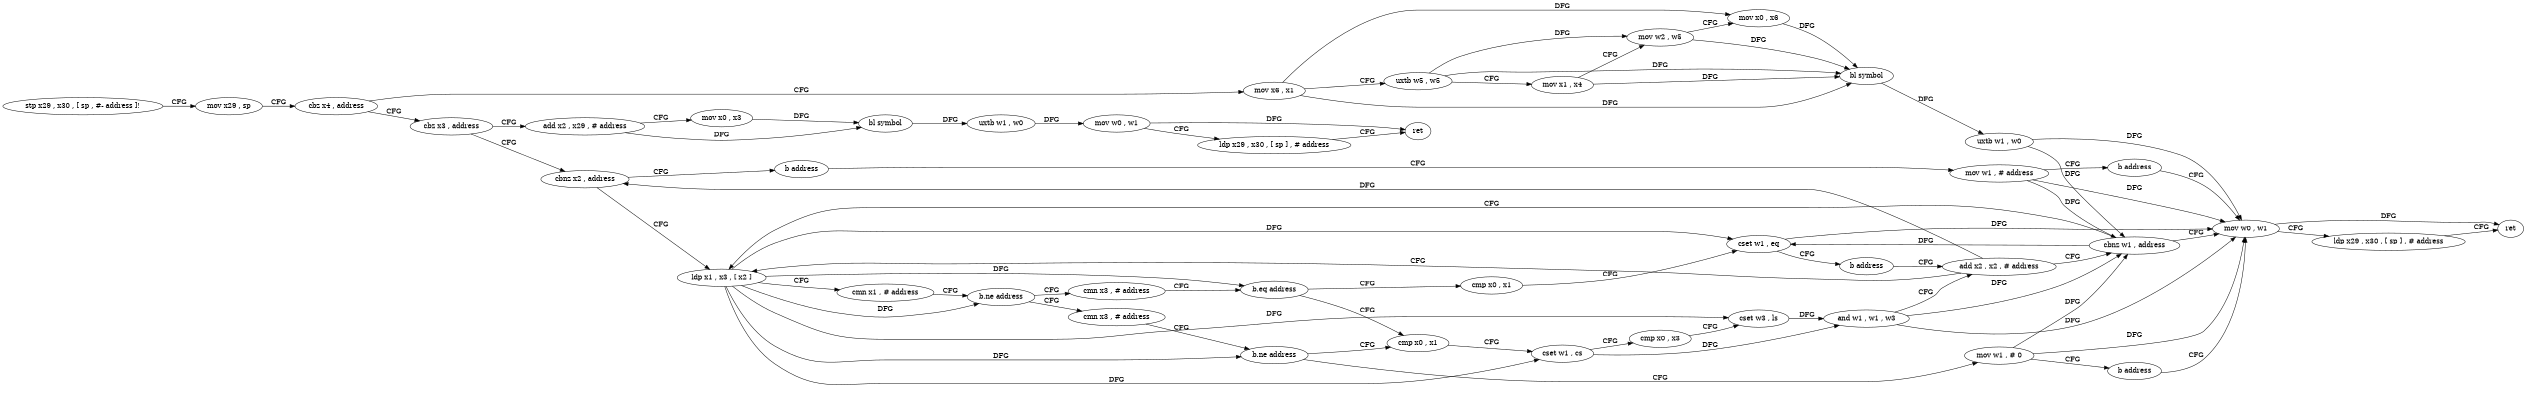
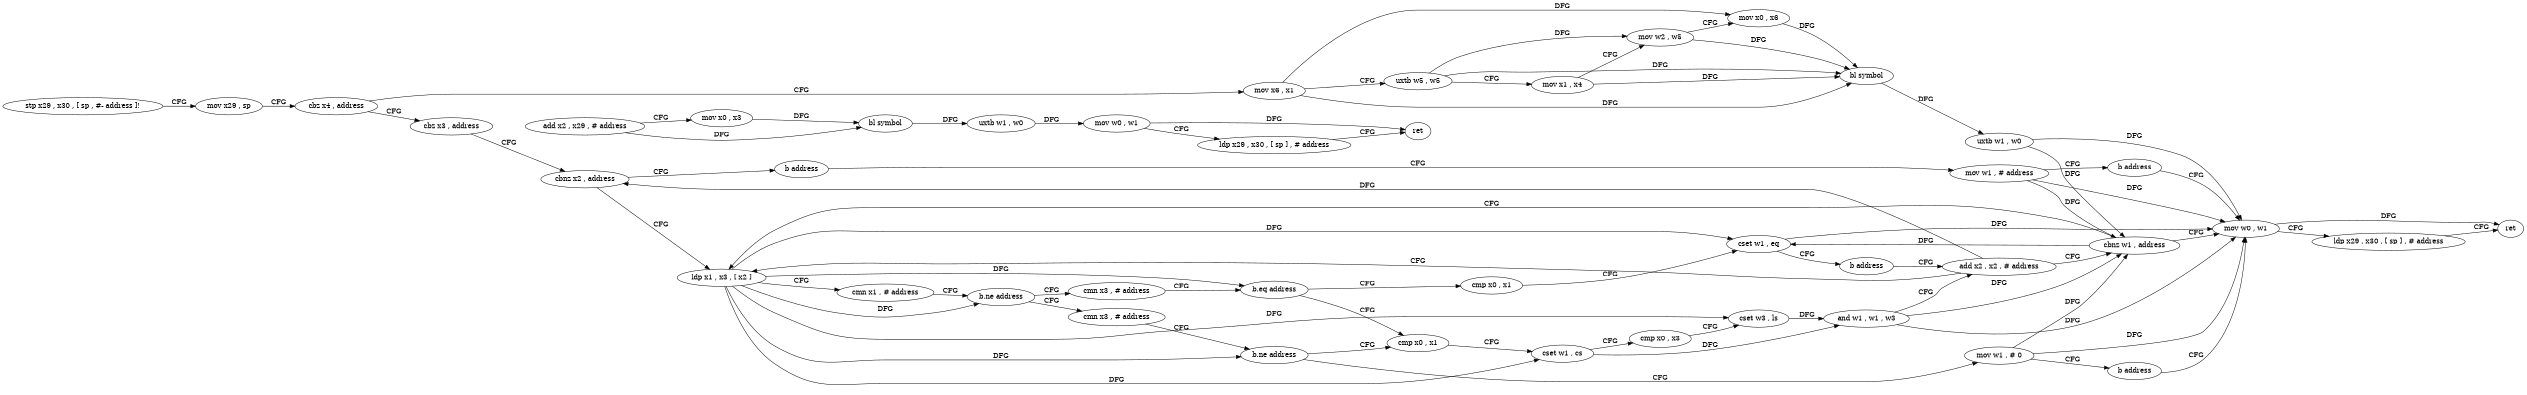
  digraph {
    rankdir=LR
    n1 [label="stp x29 , x30 , [ sp , #- address ]!"]
    n2 [label="mov x29 , sp"]
    n3 [label="cbz x4 , address"]
    n4 [label="cbz x3 , address"]
    n5 [label="mov x6 , x1"]
    n6 [label="cbnz x2 , address"]
    n7 [label="add x2 , x29 , # address"]
    n8 [label="uxtb w5 , w5"]
    n9 [label="mov x0 , x6"]
    n10 [label="bl symbol"]
    n11 [label="ldp x1 , x3 , [ x2 ]"]
    n12 [label="b address"]
    n13 [label="mov x0 , x3"]
    n14 [label="bl symbol"]
    n15 [label="mov x1 , x4"]
    n16 [label="mov w2 , w5"]
    n17 [label="uxtb w1 , w0"]
    n18 [label="cmn x1 , # address"]
    n19 [label="b.ne address"]
    n20 [label="b.eq address"]
    n21 [label="b.ne address"]
    n22 [label="cset w1 , eq"]
    n23 [label="cset w1 , cs"]
    n24 [label="cset w3 , ls"]
    n25 [label="mov w1 , # address"]
    n26 [label="uxtb w1 , w0"]
    n27 [label="mov w0 , w1"]
    n28 [label="cbnz w1 , address"]
    n29 [label="ldp x29 , x30 , [ sp ] , # address"]
    n30 [label=ret]
    n31 [label="cmn x3 , # address"]
    n32 [label="cmn x3 , # address"]
    n33 [label="cmp x0 , x1"]
    n34 [label="cmp x0 , x1"]
    n35 [label="mov w1 , # 0"]
    n36 [label="b address"]
    n37 [label="cmp x0 , x3"]
    n38 [label="and w1 , w1 , w3"]
    n39 [label="b address"]
    n40 [label="mov w0 , w1"]
    n41 [label="ldp x29 , x30 , [ sp ] , # address"]
    n42 [label=ret]
    n43 [label="b address"]
    n44 [label="add x2 , x2 , # address"]
    n1 -> n2 [label=CFG]
    n2 -> n3 [label=CFG]
    n3 -> n4 [label=CFG]
    n3 -> n5 [label=CFG]
    n4 -> n6 [label=CFG]
-   n4 -> n7 [label=CFG]
    n5 -> n8 [label=CFG]
    n5 -> n9 [label=DFG]
    n5 -> n10 [label=DFG]
    n6 -> n11 [label=CFG]
    n6 -> n12 [label=CFG]
    n7 -> n13 [label=CFG]
    n7 -> n14 [label=DFG]
    n8 -> n10 [label=DFG]
    n8 -> n15 [label=CFG]
    n8 -> n16 [label=DFG]
    n9 -> n10 [label=DFG]
    n10 -> n17 [label=DFG]
    n11 -> n18 [label=CFG]
    n11 -> n19 [label=DFG]
    n11 -> n20 [label=DFG]
    n11 -> n21 [label=DFG]
    n11 -> n22 [label=DFG]
    n11 -> n23 [label=DFG]
    n11 -> n24 [label=DFG]
    n12 -> n25 [label=CFG]
    n13 -> n14 [label=DFG]
    n14 -> n26 [label=DFG]
    n15 -> n10 [label=DFG]
    n15 -> n16 [label=CFG]
    n16 -> n9 [label=CFG]
    n16 -> n10 [label=DFG]
    n17 -> n27 [label=DFG]
    n17 -> n28 [label=DFG]
    n18 -> n19 [label=CFG]
    n19 -> n31 [label=CFG]
    n19 -> n32 [label=CFG]
    n20 -> n33 [label=CFG]
    n20 -> n34 [label=CFG]
    n21 -> n34 [label=CFG]
    n21 -> n35 [label=CFG]
    n22 -> n27 [label=DFG]
    n22 -> n36 [label=CFG]
    n23 -> n37 [label=CFG]
    n23 -> n38 [label=DFG]
    n24 -> n38 [label=DFG]
    n25 -> n27 [label=DFG]
    n25 -> n28 [label=DFG]
    n25 -> n39 [label=CFG]
    n26 -> n40 [label=DFG]
    n27 -> n29 [label=CFG]
    n27 -> n30 [label=DFG]
    n28 -> n11 [label=CFG]
    n28 -> n22 [label=DFG]
    n28 -> n27 [label=CFG]
    n29 -> n30 [label=CFG]
    n31 -> n20 [label=CFG]
    n32 -> n21 [label=CFG]
    n33 -> n22 [label=CFG]
    n34 -> n23 [label=CFG]
    n35 -> n27 [label=DFG]
    n35 -> n28 [label=DFG]
    n35 -> n43 [label=CFG]
    n36 -> n44 [label=CFG]
    n37 -> n24 [label=CFG]
    n38 -> n27 [label=DFG]
    n38 -> n28 [label=DFG]
    n38 -> n44 [label=CFG]
    n39 -> n27 [label=CFG]
    n40 -> n41 [label=CFG]
    n40 -> n42 [label=DFG]
    n41 -> n42 [label=CFG]
    n43 -> n27 [label=CFG]
    n44 -> n6 [label=DFG]
    n44 -> n11 [label=CFG]
    n44 -> n28 [label=CFG]
  }
